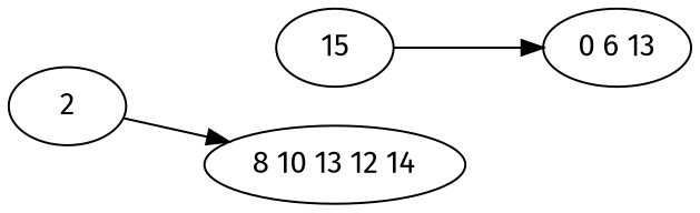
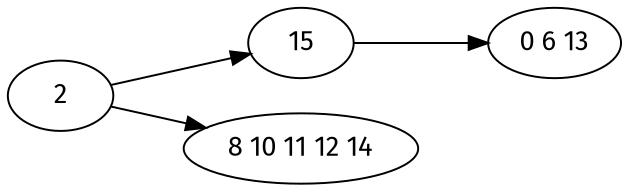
  digraph {
    fontname="Fira Sans"
    rankdir=LR
    node [fontname="Fira Sans"]
    edge [fontname="Fira Sans"]
    n1 [label=2]
    n2 [label=15]
-   n3 [label="8 10 13 12 14"]
+   n3 [label="8 10 11 12 14"]
    n4 [label="0 6 13"]
+   n1 -> n2
    n1 -> n3
    n2 -> n4
  }
